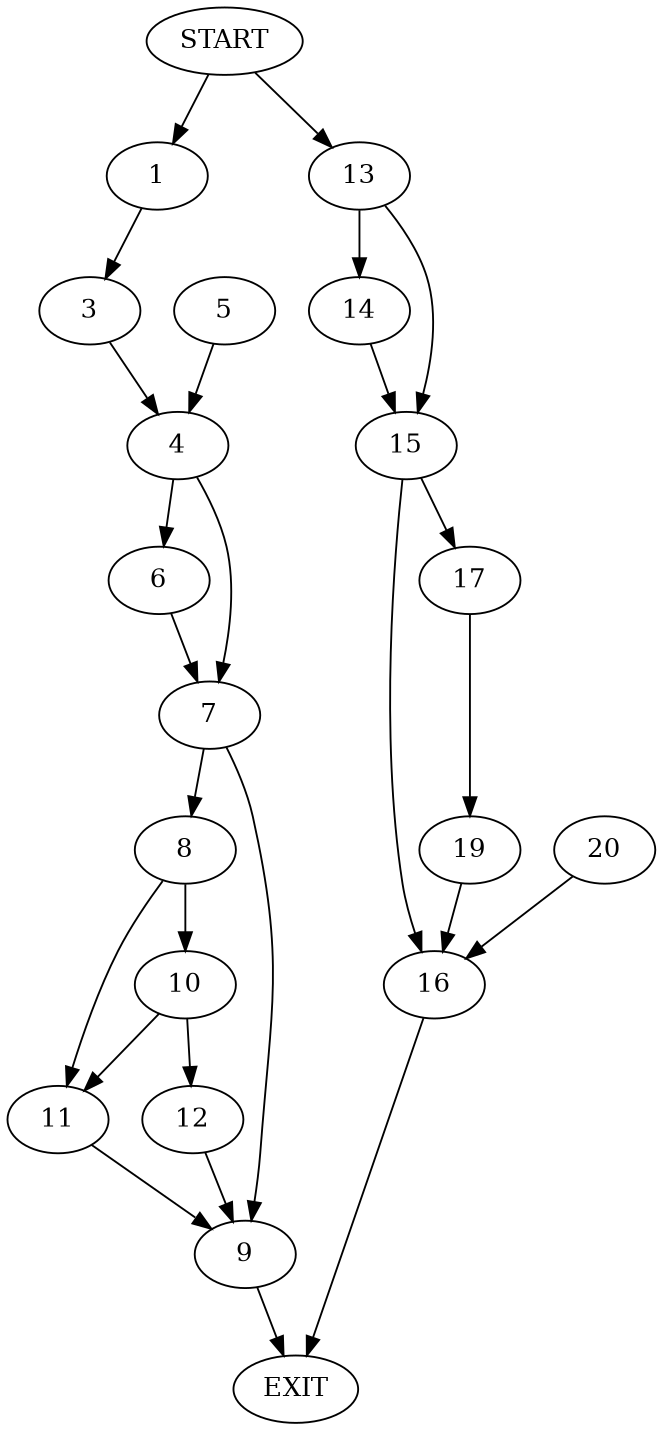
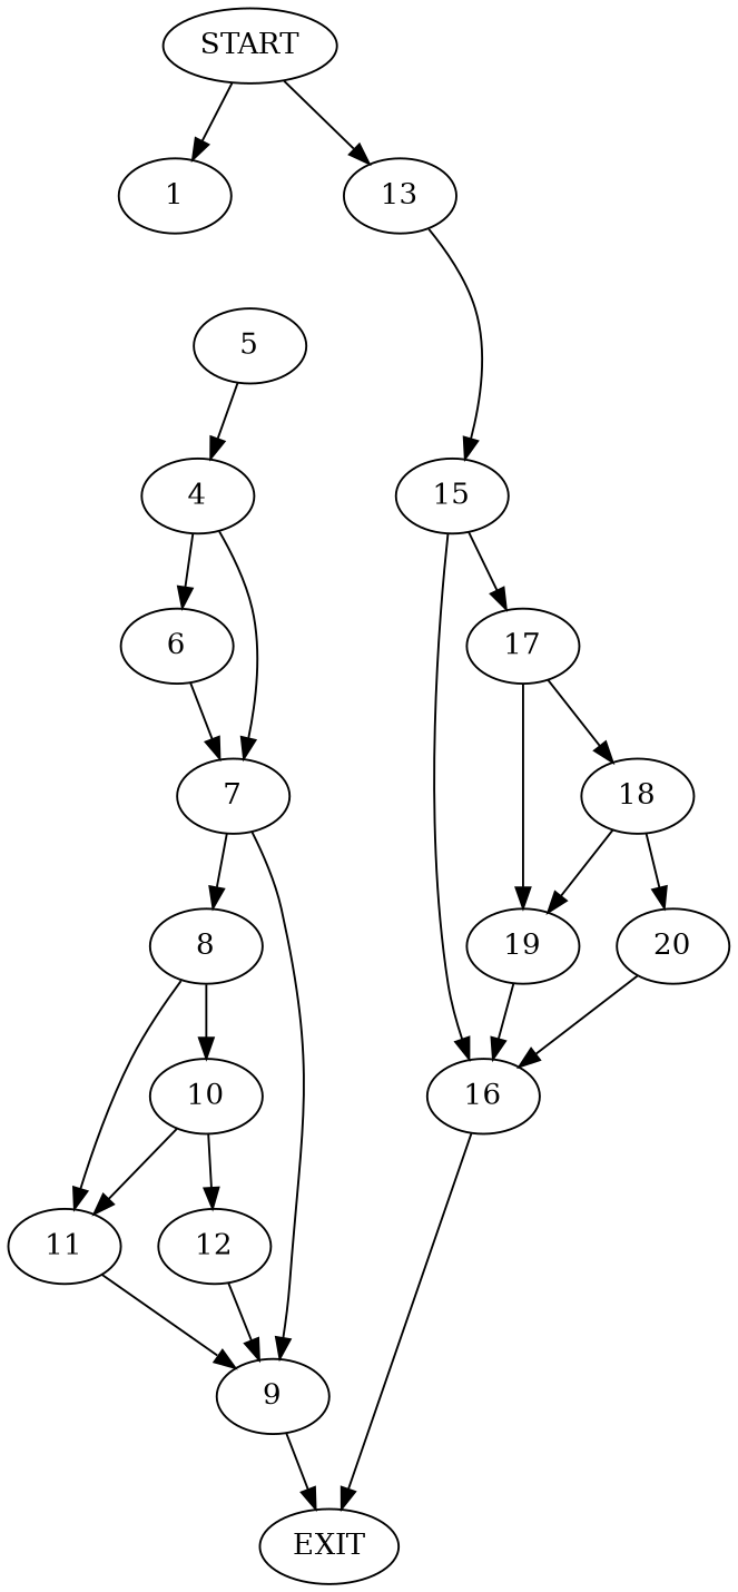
  digraph {
    n1 [label=START]
    1
    13
-   3
-   14
    15
    n7 [label=EXIT]
    4
    5
    6
    7
    8
    9
    10
    11
    12
    16
    17
+   18
    19
    20
    n1 -> 1
    n1 -> 13
-   1 -> 3
-   13 -> 14
    13 -> 15
-   3 -> 4
-   14 -> 15
    15 -> 16
    15 -> 17
    4 -> 6
    4 -> 7
    5 -> 4
    6 -> 7
    7 -> 8
    7 -> 9
    8 -> 10
    8 -> 11
    9 -> n7
    10 -> 11
    10 -> 12
    11 -> 9
    12 -> 9
    16 -> n7
+   17 -> 18
    17 -> 19
+   18 -> 19
+   18 -> 20
    19 -> 16
    20 -> 16
  }
